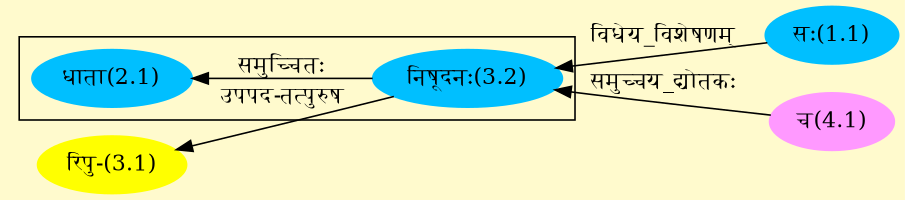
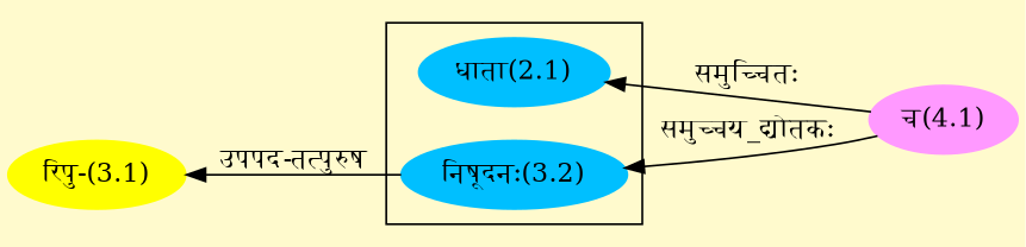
  digraph {
    bgcolor=lemonchiffon1
    compound=true
    rankdir=LR
    node [color="#00BFFF" style=filled]
    edge [dir=back]
    n1 [label="धाता(2.1)"]
    n2 [label="निषूदनः(3.2)"]
-   n3 [label="सः(1.1)"]
    n4 [color="#FF99FF" label="च(4.1)"]
    n5 [color="#FFFF00" label="रिपु-(3.1)"]
    subgraph cluster_1 {
      n1
      n2
    }
-   n1 -> n2 [label="समुच्चितः"]
-   n2 -> n3 [label="विधेय_विशेषणम्"]
+   n1 -> n4 [label="समुच्चितः"]
    n2 -> n4 [label="समुच्चय_द्योतकः"]
    n5 -> n2 [label="उपपद-तत्पुरुष"]
  }
